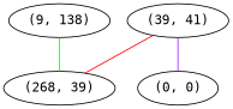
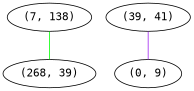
  graph {
    fontname="DejaVu Sans Mono"
    node [fontname="DejaVu Sans Mono"]
    edge [fontname="DejaVu Sans Mono"]
-   "(9, 138)"
+   "(9, 138)" [label="(7, 138)"]
    "(268, 39)"
    n3 [label="(39, 41)"]
-   "(0, 0)"
+   "(0, 0)" [label="(0, 9)"]
    "(9, 138)" -- "(268, 39)" [color=green weight=2]
-   n3 -- "(268, 39)" [color=red weight=1]
    n3 -- "(0, 0)" [color=purple weight=4]
  }
